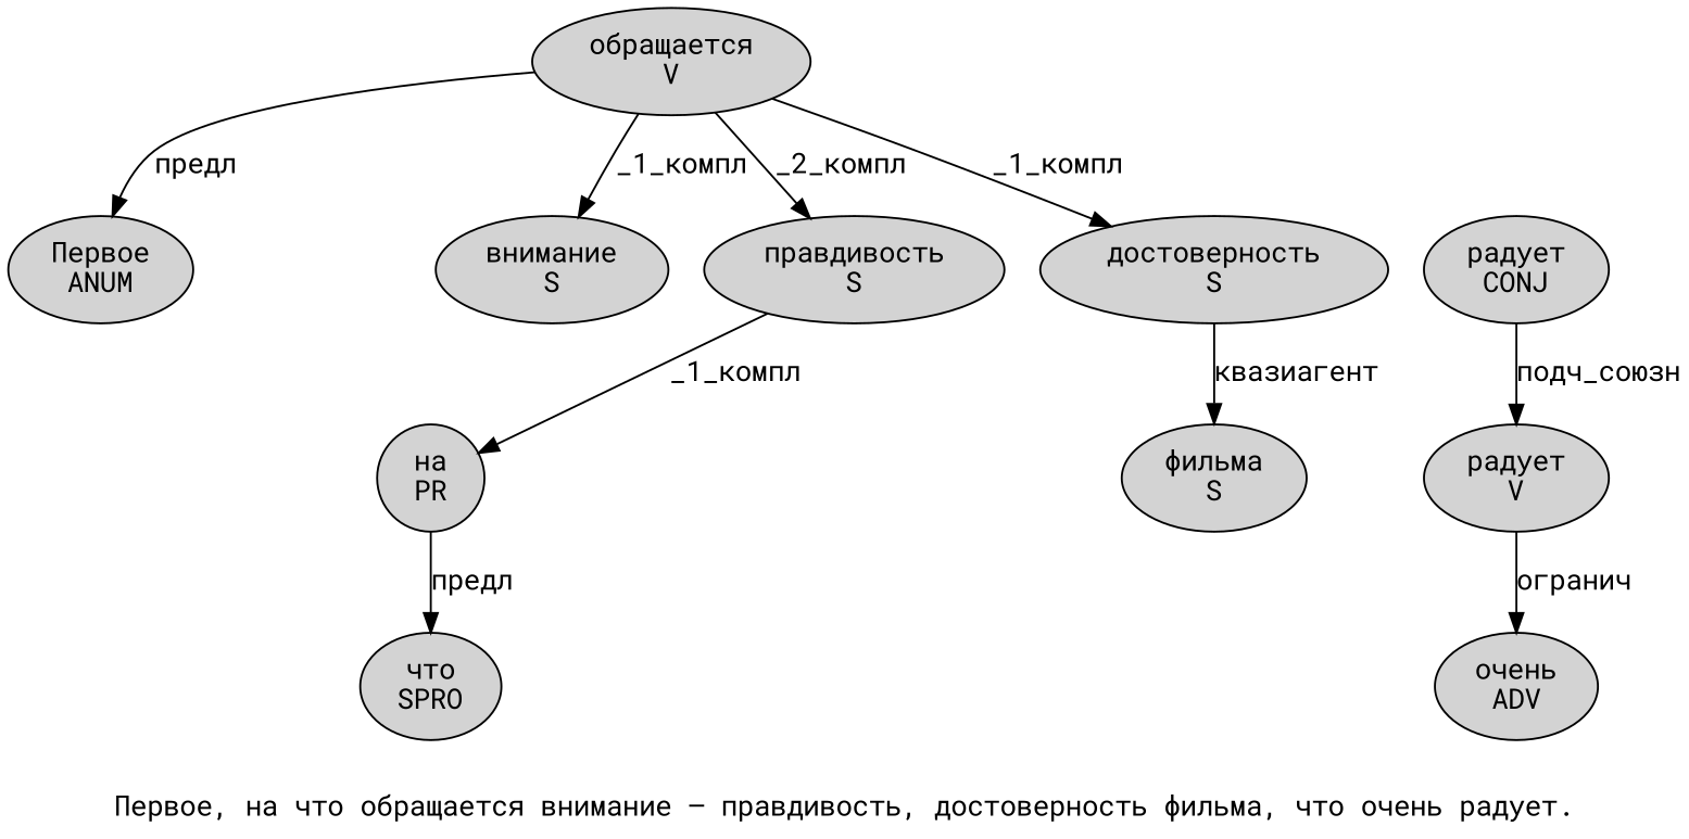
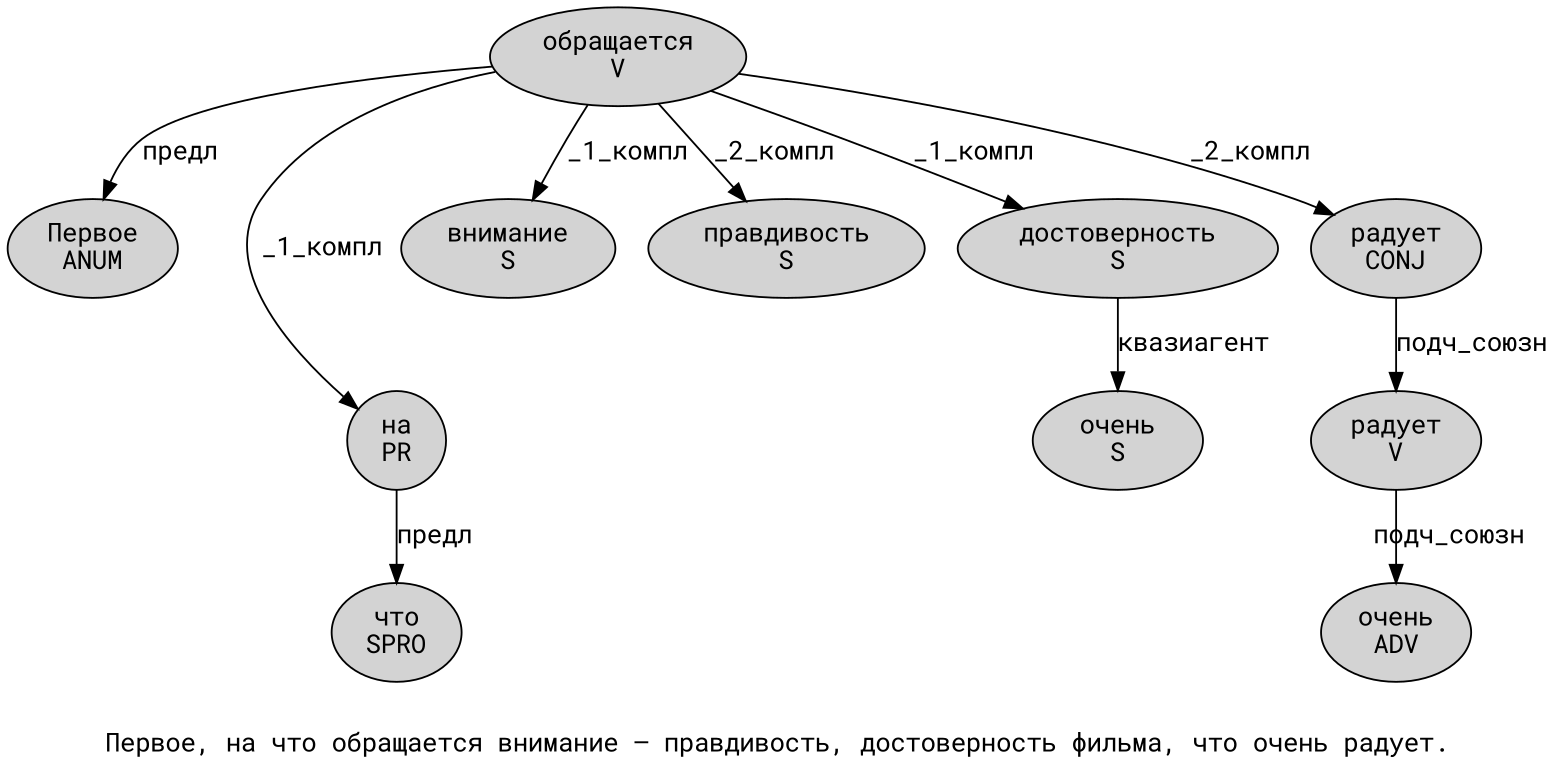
  digraph {
    fontname="Roboto Mono"
    label="Первое, на что обращается внимание — правдивость, достоверность фильма, что очень радует."
    node [fillcolor=lightgray fontname="Roboto Mono" penwidth=1 shape=ellipse style=filled]
    edge [fontname="Roboto Mono"]
    n1 [label="Первое\nANUM"]
    n2 [label="на\nPR"]
    n3 [label="что\nSPRO"]
    n4 [label="обращается\nV"]
    n5 [label="внимание\nS"]
    n6 [label="правдивость\nS"]
    n7 [label="достоверность\nS"]
    n8 [label="радует\nCONJ"]
-   n9 [label="фильма\nS"]
+   n9 [label="очень\nS"]
    n10 [label="радует\nV"]
    n11 [label="очень\nADV"]
    n2 -> n3 [label="предл"]
    n4 -> n1 [label="предл"]
-   n6 -> n2 [label="_1_компл"]
+   n4 -> n2 [label="_1_компл"]
    n4 -> n5 [label="_1_компл"]
    n4 -> n6 [label="_2_компл"]
    n4 -> n7 [label="_1_компл"]
+   n4 -> n8 [label="_2_компл"]
    n7 -> n9 [label="квазиагент"]
    n8 -> n10 [label="подч_союзн"]
-   n10 -> n11 [label="огранич"]
+   n10 -> n11 [label="подч_союзн"]
  }
